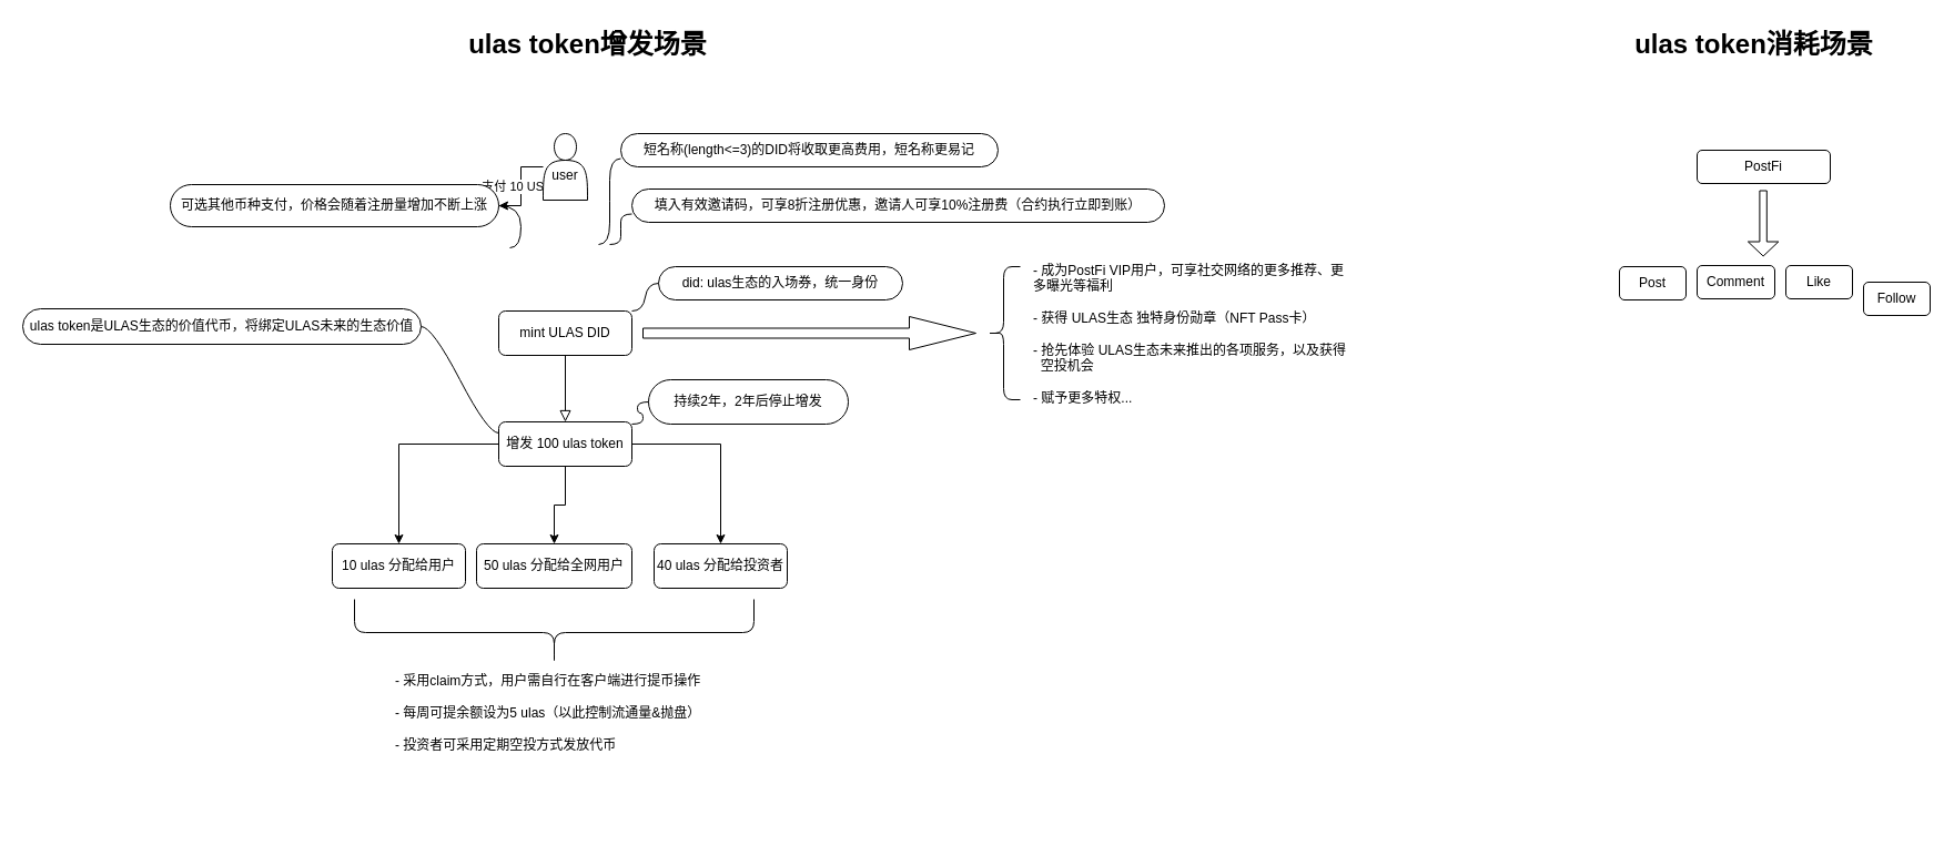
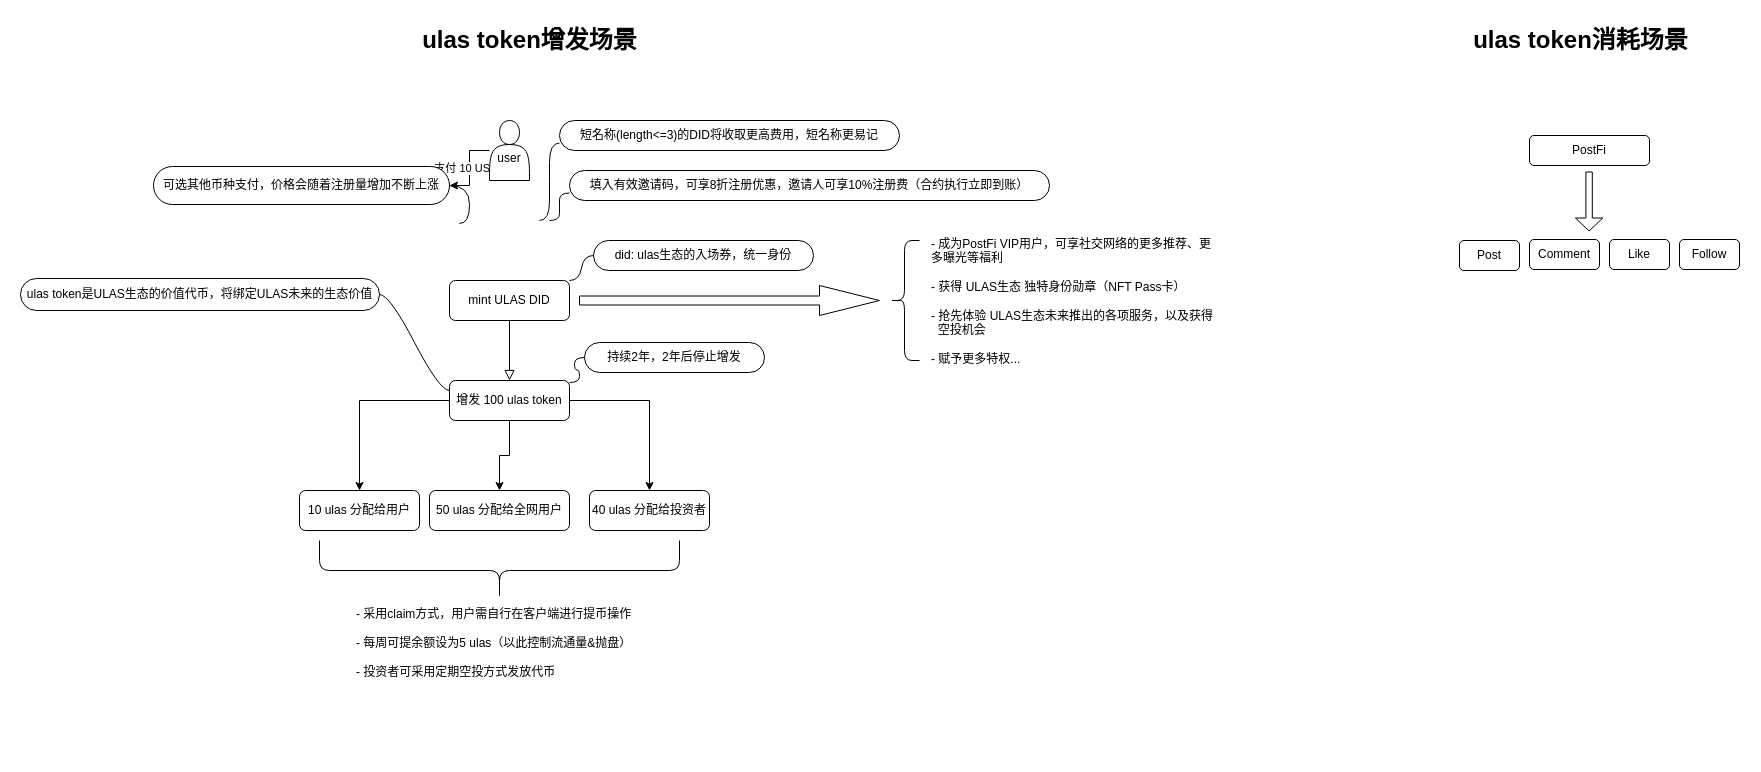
  <mxCell id="0" />
  <mxCell id="1" parent="0" />
  <mxCell id="2" value="" style="rounded=0;html=1;jettySize=auto;orthogonalLoop=1;fontSize=11;endArrow=block;endFill=0;endSize=8;strokeWidth=1;shadow=0;labelBackgroundColor=none;edgeStyle=orthogonalEdgeStyle;" parent="1" source="3" target="11" edge="1"><mxGeometry relative="1" as="geometry"><mxPoint x="509" y="370" as="targetPoint" /></mxGeometry></mxCell>
  <mxCell id="3" value="mint ULAS DID" style="rounded=1;whiteSpace=wrap;html=1;fontSize=12;glass=0;strokeWidth=1;shadow=0;" parent="1" vertex="1"><mxGeometry x="449" y="280" width="120" height="40" as="geometry" /></mxCell>
  <mxCell id="4" value="did: ulas生态的入场券，统一身份" style="whiteSpace=wrap;html=1;rounded=1;arcSize=50;align=center;verticalAlign=middle;strokeWidth=1;autosize=1;spacing=4;treeFolding=1;treeMoving=1;newEdgeStyle={&quot;edgeStyle&quot;:&quot;entityRelationEdgeStyle&quot;,&quot;startArrow&quot;:&quot;none&quot;,&quot;endArrow&quot;:&quot;none&quot;,&quot;segment&quot;:10,&quot;curved&quot;:1};" vertex="1" parent="1"><mxGeometry x="593" y="240" width="220" height="30" as="geometry" /></mxCell>
  <mxCell id="5" value="" style="edgeStyle=entityRelationEdgeStyle;startArrow=none;endArrow=none;segment=10;curved=1;rounded=0;entryX=0;entryY=0.5;entryDx=0;entryDy=0;" edge="1" target="4" parent="1"><mxGeometry relative="1" as="geometry"><mxPoint x="569" y="280" as="sourcePoint" /></mxGeometry></mxCell>
  <mxCell id="6" value="支付 10 USDT" style="edgeStyle=orthogonalEdgeStyle;rounded=0;orthogonalLoop=1;jettySize=auto;html=1;" edge="1" parent="1" source="7" target="20"><mxGeometry relative="1" as="geometry" /></mxCell>
  <mxCell id="7" value="&lt;br&gt;user" style="shape=actor;whiteSpace=wrap;html=1;" vertex="1" parent="1"><mxGeometry x="489" y="120" width="40" height="60" as="geometry" /></mxCell>
  <mxCell id="8" value="" style="edgeStyle=orthogonalEdgeStyle;rounded=0;orthogonalLoop=1;jettySize=auto;html=1;" edge="1" parent="1" source="11" target="12"><mxGeometry relative="1" as="geometry" /></mxCell>
  <mxCell id="9" value="" style="edgeStyle=orthogonalEdgeStyle;rounded=0;orthogonalLoop=1;jettySize=auto;html=1;" edge="1" parent="1" source="11" target="13"><mxGeometry relative="1" as="geometry" /></mxCell>
  <mxCell id="10" value="" style="edgeStyle=orthogonalEdgeStyle;rounded=0;orthogonalLoop=1;jettySize=auto;html=1;" edge="1" parent="1" source="11" target="14"><mxGeometry relative="1" as="geometry" /></mxCell>
  <mxCell id="11" value="增发 100 ulas token" style="rounded=1;whiteSpace=wrap;html=1;fontSize=12;glass=0;strokeWidth=1;shadow=0;" vertex="1" parent="1"><mxGeometry x="449" y="380" width="120" height="40" as="geometry" /></mxCell>
  <mxCell id="12" value="10 ulas 分配给用户" style="rounded=1;whiteSpace=wrap;html=1;fontSize=12;glass=0;strokeWidth=1;shadow=0;" vertex="1" parent="1"><mxGeometry x="299" y="490" width="120" height="40" as="geometry" /></mxCell>
  <mxCell id="13" value="50 ulas 分配给全网用户" style="rounded=1;whiteSpace=wrap;html=1;fontSize=12;glass=0;strokeWidth=1;shadow=0;" vertex="1" parent="1"><mxGeometry x="429" y="490" width="140" height="40" as="geometry" /></mxCell>
  <mxCell id="14" value="40 ulas 分配给投资者" style="rounded=1;whiteSpace=wrap;html=1;fontSize=12;glass=0;strokeWidth=1;shadow=0;" vertex="1" parent="1"><mxGeometry x="589" y="490" width="120" height="40" as="geometry" /></mxCell>
  <mxCell id="15" value="" style="shape=singleArrow;whiteSpace=wrap;html=1;" vertex="1" parent="1"><mxGeometry x="579" y="285" width="300" height="30" as="geometry" /></mxCell>
  <mxCell id="16" value="" style="shape=curlyBracket;whiteSpace=wrap;html=1;rounded=1;flipH=1;rotation=90;" vertex="1" parent="1"><mxGeometry x="469" y="390" width="60" height="360" as="geometry" /></mxCell>
  <mxCell id="17" value="- 采用claim方式，用户需自行在客户端进行提币操作&lt;br&gt;&lt;br&gt;- 每周可提余额设为5 ulas（以此控制流通量&amp;amp;抛盘）&lt;br&gt;&lt;br&gt;- 投资者可采用定期空投方式发放代币" style="text;html=1;strokeColor=none;fillColor=none;align=left;verticalAlign=top;whiteSpace=wrap;overflow=hidden;" vertex="1" parent="1"><mxGeometry x="354" y="600" width="290" height="150" as="geometry" /></mxCell>
  <mxCell id="18" value="填入有效邀请码，可享8折注册优惠，邀请人可享10%注册费（合约执行立即到账）" style="whiteSpace=wrap;html=1;rounded=1;arcSize=50;align=center;verticalAlign=middle;strokeWidth=1;autosize=1;spacing=4;treeFolding=1;treeMoving=1;newEdgeStyle={&quot;edgeStyle&quot;:&quot;entityRelationEdgeStyle&quot;,&quot;startArrow&quot;:&quot;none&quot;,&quot;endArrow&quot;:&quot;none&quot;,&quot;segment&quot;:10,&quot;curved&quot;:1};" vertex="1" parent="1"><mxGeometry x="569" y="170" width="480" height="30" as="geometry" /></mxCell>
  <mxCell id="19" value="" style="edgeStyle=entityRelationEdgeStyle;startArrow=none;endArrow=none;segment=10;curved=1;rounded=0;entryX=0;entryY=0.75;entryDx=0;entryDy=0;" edge="1" target="18" parent="1"><mxGeometry relative="1" as="geometry"><mxPoint x="549" y="220" as="sourcePoint" /></mxGeometry></mxCell>
  <mxCell id="20" value="可选其他币种支付，价格会随着注册量增加不断上涨" style="whiteSpace=wrap;html=1;rounded=1;arcSize=50;align=center;verticalAlign=middle;strokeWidth=1;autosize=1;spacing=4;treeFolding=1;treeMoving=1;newEdgeStyle={&quot;edgeStyle&quot;:&quot;entityRelationEdgeStyle&quot;,&quot;startArrow&quot;:&quot;none&quot;,&quot;endArrow&quot;:&quot;none&quot;,&quot;segment&quot;:10,&quot;curved&quot;:1};" vertex="1" parent="1"><mxGeometry x="153" y="166" width="296" height="38" as="geometry" /></mxCell>
  <mxCell id="21" value="" style="edgeStyle=entityRelationEdgeStyle;startArrow=none;endArrow=none;segment=10;curved=1;rounded=0;" edge="1" target="20" parent="1"><mxGeometry relative="1" as="geometry"><mxPoint x="459" y="223" as="sourcePoint" /></mxGeometry></mxCell>
- <mxCell id="22" value="持续2年，2年后停止增发" style="whiteSpace=wrap;html=1;rounded=1;arcSize=50;align=center;verticalAlign=middle;strokeWidth=1;autosize=1;spacing=4;treeFolding=1;treeMoving=1;newEdgeStyle={&quot;edgeStyle&quot;:&quot;entityRelationEdgeStyle&quot;,&quot;startArrow&quot;:&quot;none&quot;,&quot;endArrow&quot;:&quot;none&quot;,&quot;segment&quot;:10,&quot;curved&quot;:1};" vertex="1" parent="1"><mxGeometry x="584" y="342" width="180" height="40" as="geometry" /></mxCell>
+ <mxCell id="22" value="持续2年，2年后停止增发" style="whiteSpace=wrap;html=1;rounded=1;arcSize=50;align=center;verticalAlign=middle;strokeWidth=1;autosize=1;spacing=4;treeFolding=1;treeMoving=1;newEdgeStyle={&quot;edgeStyle&quot;:&quot;entityRelationEdgeStyle&quot;,&quot;startArrow&quot;:&quot;none&quot;,&quot;endArrow&quot;:&quot;none&quot;,&quot;segment&quot;:10,&quot;curved&quot;:1};" vertex="1" parent="1"><mxGeometry x="584" y="342" width="180" height="30" as="geometry" /></mxCell>
  <mxCell id="23" value="" style="edgeStyle=entityRelationEdgeStyle;startArrow=none;endArrow=none;segment=10;curved=1;rounded=0;entryX=0;entryY=0.5;entryDx=0;entryDy=0;" edge="1" target="22" parent="1"><mxGeometry relative="1" as="geometry"><mxPoint x="569" y="382" as="sourcePoint" /></mxGeometry></mxCell>
  <mxCell id="24" value="" style="shape=curlyBracket;whiteSpace=wrap;html=1;rounded=1;" vertex="1" parent="1"><mxGeometry x="889" y="240" width="30" height="120" as="geometry" /></mxCell>
  <mxCell id="25" value="- 成为PostFi VIP用户，可享社交网络的更多推荐、更多曝光等福利&lt;br&gt;&lt;br&gt;- 获得 ULAS生态 独特身份勋章（NFT Pass卡）&lt;br&gt;&lt;br&gt;- 抢先体验 ULAS生态未来推出的各项服务，以及获得&amp;nbsp; &amp;nbsp; 空投机会&lt;br&gt;&lt;br&gt;- 赋予更多特权..." style="text;html=1;strokeColor=none;fillColor=none;align=left;verticalAlign=top;whiteSpace=wrap;overflow=hidden;" vertex="1" parent="1"><mxGeometry x="929" y="230" width="290" height="150" as="geometry" /></mxCell>
  <mxCell id="26" value="ulas token是ULAS生态的价值代币，将绑定ULAS未来的生态价值" style="whiteSpace=wrap;html=1;rounded=1;arcSize=50;align=center;verticalAlign=middle;strokeWidth=1;autosize=1;spacing=4;treeFolding=1;treeMoving=1;newEdgeStyle={&quot;edgeStyle&quot;:&quot;entityRelationEdgeStyle&quot;,&quot;startArrow&quot;:&quot;none&quot;,&quot;endArrow&quot;:&quot;none&quot;,&quot;segment&quot;:10,&quot;curved&quot;:1};" vertex="1" parent="1"><mxGeometry x="20" y="278" width="359" height="32" as="geometry" /></mxCell>
  <mxCell id="27" value="" style="edgeStyle=entityRelationEdgeStyle;startArrow=none;endArrow=none;segment=10;curved=1;rounded=0;exitX=0;exitY=0.25;exitDx=0;exitDy=0;" edge="1" target="26" parent="1" source="11"><mxGeometry relative="1" as="geometry"><mxPoint x="139" y="320" as="sourcePoint" /></mxGeometry></mxCell>
  <mxCell id="28" value="短名称(length&amp;lt;=3)的DID将收取更高费用，短名称更易记" style="whiteSpace=wrap;html=1;rounded=1;arcSize=50;align=center;verticalAlign=middle;strokeWidth=1;autosize=1;spacing=4;treeFolding=1;treeMoving=1;newEdgeStyle={&quot;edgeStyle&quot;:&quot;entityRelationEdgeStyle&quot;,&quot;startArrow&quot;:&quot;none&quot;,&quot;endArrow&quot;:&quot;none&quot;,&quot;segment&quot;:10,&quot;curved&quot;:1};" vertex="1" parent="1"><mxGeometry x="559" y="120" width="340" height="30" as="geometry" /></mxCell>
  <mxCell id="29" value="" style="edgeStyle=entityRelationEdgeStyle;startArrow=none;endArrow=none;segment=10;curved=1;rounded=0;entryX=0;entryY=0.75;entryDx=0;entryDy=0;" edge="1" parent="1" target="28"><mxGeometry relative="1" as="geometry"><mxPoint x="539" y="220" as="sourcePoint" /></mxGeometry></mxCell>
  <mxCell id="30" value="ulas token消耗场景" style="text;strokeColor=none;fillColor=none;html=1;fontSize=24;fontStyle=1;verticalAlign=middle;align=center;" vertex="1" parent="1"><mxGeometry x="1530" y="20" width="100" height="40" as="geometry" /></mxCell>
  <mxCell id="31" value="PostFi" style="rounded=1;whiteSpace=wrap;html=1;" vertex="1" parent="1"><mxGeometry x="1529" y="135" width="120" height="30" as="geometry" /></mxCell>
  <mxCell id="32" value="Post" style="rounded=1;whiteSpace=wrap;html=1;" vertex="1" parent="1"><mxGeometry x="1459" y="240" width="60" height="30" as="geometry" /></mxCell>
  <mxCell id="33" value="Comment" style="rounded=1;whiteSpace=wrap;html=1;" vertex="1" parent="1"><mxGeometry x="1529" y="239" width="70" height="30" as="geometry" /></mxCell>
  <mxCell id="34" value="Like" style="rounded=1;whiteSpace=wrap;html=1;" vertex="1" parent="1"><mxGeometry x="1609" y="239" width="60" height="30" as="geometry" /></mxCell>
- <mxCell id="35" value="Follow" style="rounded=1;whiteSpace=wrap;html=1;" vertex="1" parent="1"><mxGeometry x="1679" y="254" width="60" height="30" as="geometry" /></mxCell>
+ <mxCell id="35" value="Follow" style="rounded=1;whiteSpace=wrap;html=1;" vertex="1" parent="1"><mxGeometry x="1679" y="239" width="60" height="30" as="geometry" /></mxCell>
  <mxCell id="36" value="" style="shape=flexArrow;endArrow=classic;html=1;rounded=0;width=6.4;endSize=4;" edge="1" parent="1"><mxGeometry width="50" height="50" relative="1" as="geometry"><mxPoint x="1588.6" y="171" as="sourcePoint" /><mxPoint x="1588.6" y="231" as="targetPoint" /></mxGeometry></mxCell>
  <mxCell id="37" value="ulas token增发场景" style="text;strokeColor=none;fillColor=none;html=1;fontSize=24;fontStyle=1;verticalAlign=middle;align=center;" vertex="1" parent="1"><mxGeometry x="479" y="20" width="100" height="40" as="geometry" /></mxCell>
